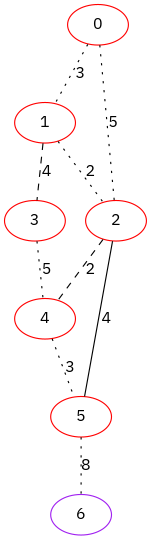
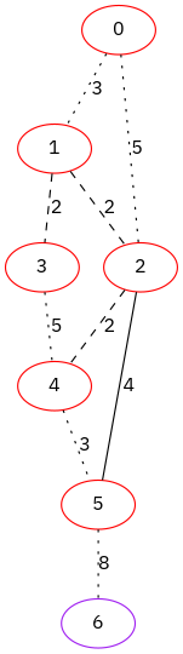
  graph {
    fontname="IBM Plex Sans"
    node [color=red fontname="IBM Plex Sans" weight=1]
    edge [fontname="IBM Plex Sans" style=dotted]
    0
    1
    2
    3
    4
    5
    6 [color=purple weight=4]
    0 -- 1 [label=3]
    0 -- 2 [label=5]
-   1 -- 2 [label=2]
-   1 -- 3 [label=4 style=dashed]
+   1 -- 2 [label=2 style=dashed]
+   1 -- 3 [label=2 style=dashed]
    2 -- 4 [label=2 style=dashed]
    2 -- 5 [label=4 style=solid]
    3 -- 4 [label=5]
    4 -- 5 [label=3]
    5 -- 6 [label=8]
  }
